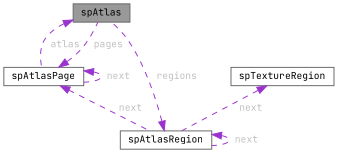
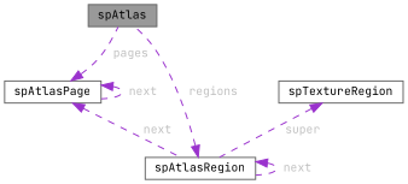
  digraph {
    fontname="JetBrains Mono"
    node [color=gray40 fillcolor=white fontname="JetBrains Mono" fontsize=10 shape=box style=filled]
    edge [color=darkorchid3 dir=back fontcolor=grey fontname="JetBrains Mono" fontsize=10 labelfontname=Helvetica labelfontsize=10 style=dashed]
    n1 [fillcolor=grey60 fontcolor=black height=0.2 label=spAtlas width=0.4]
    n2 [height=0.2 label=spAtlasPage width=0.4]
    n3 [height=0.2 label=spAtlasRegion width=0.4]
    n4 [height=0.2 label=spTextureRegion width=0.4]
-   n1 -> n2 [label=" atlas"]
    n2 -> n1 [label=" pages"]
    n2 -> n2 [label=" next"]
    n2 -> n3 [label=" next"]
    n3 -> n1 [label=" regions"]
    n3 -> n3 [label=" next"]
-   n4 -> n3 [label=" next"]
+   n4 -> n3 [label=" super"]
  }
